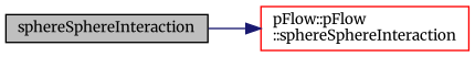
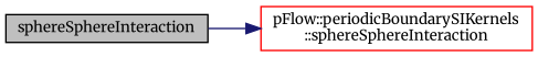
  digraph {
    rankdir=LR
    fontname=Merriweather
    node [fontname=Merriweather fontsize=10 shape=record style=filled]
    n1 [color=black fillcolor=grey75 fontcolor=black height=0.2 label=sphereSphereInteraction width=0.4]
-   n2 [color=red fillcolor=white height=0.2 label="pFlow::pFlow\l::sphereSphereInteraction" width=0.4]
+   n2 [color=red fillcolor=white height=0.2 label="pFlow::periodicBoundarySIKernels\l::sphereSphereInteraction" width=0.4]
    n1 -> n2 [color=midnightblue fontname=Merriweather fontsize=10 labelfontname=Helvetica labelfontsize=10 style=solid]
  }
